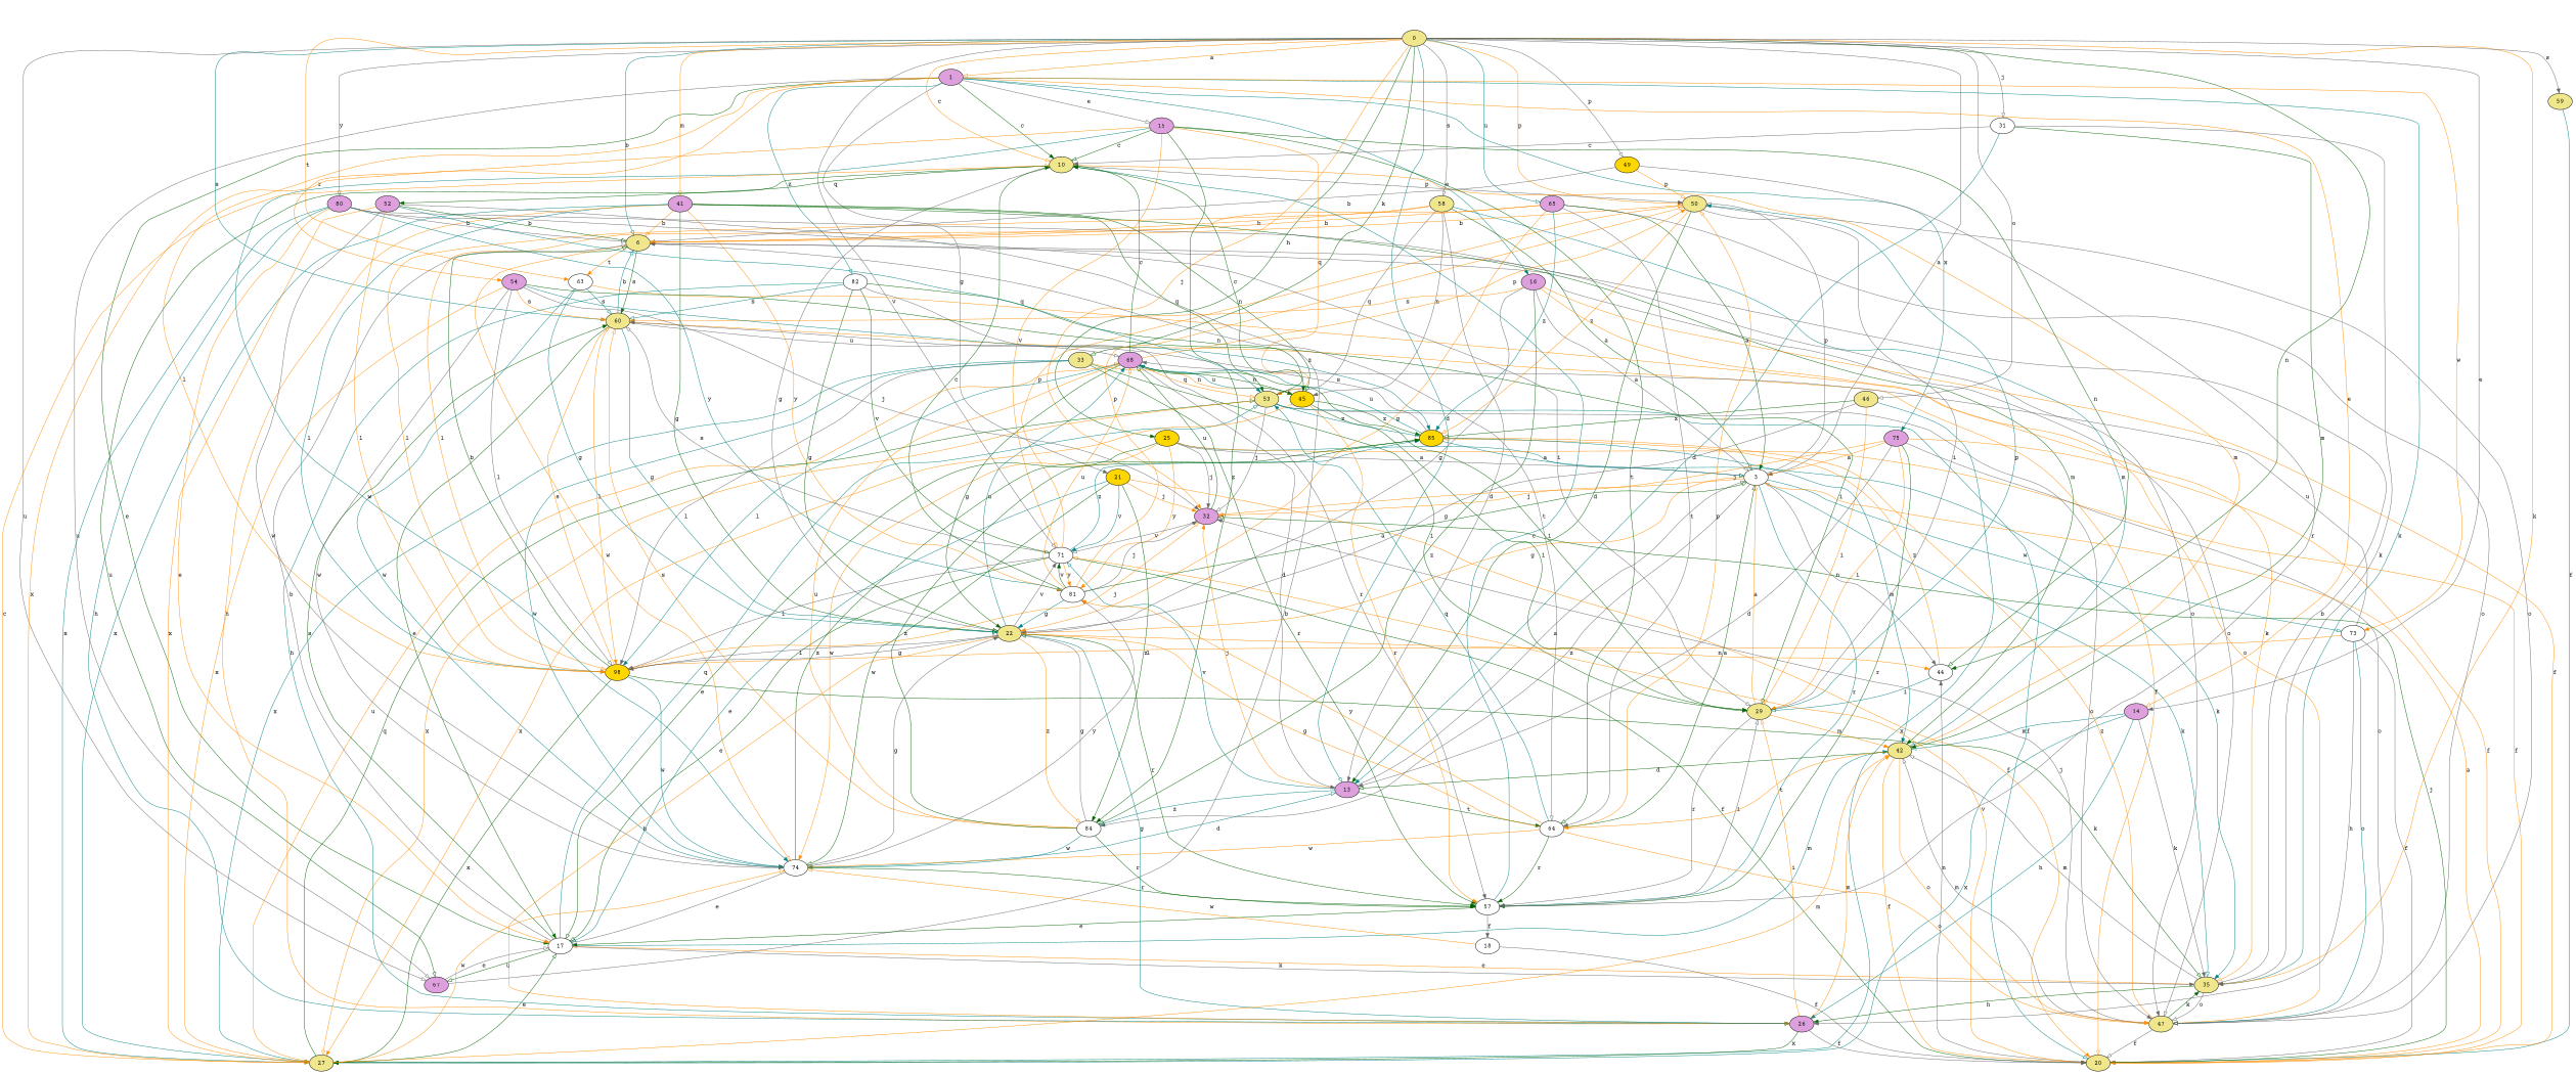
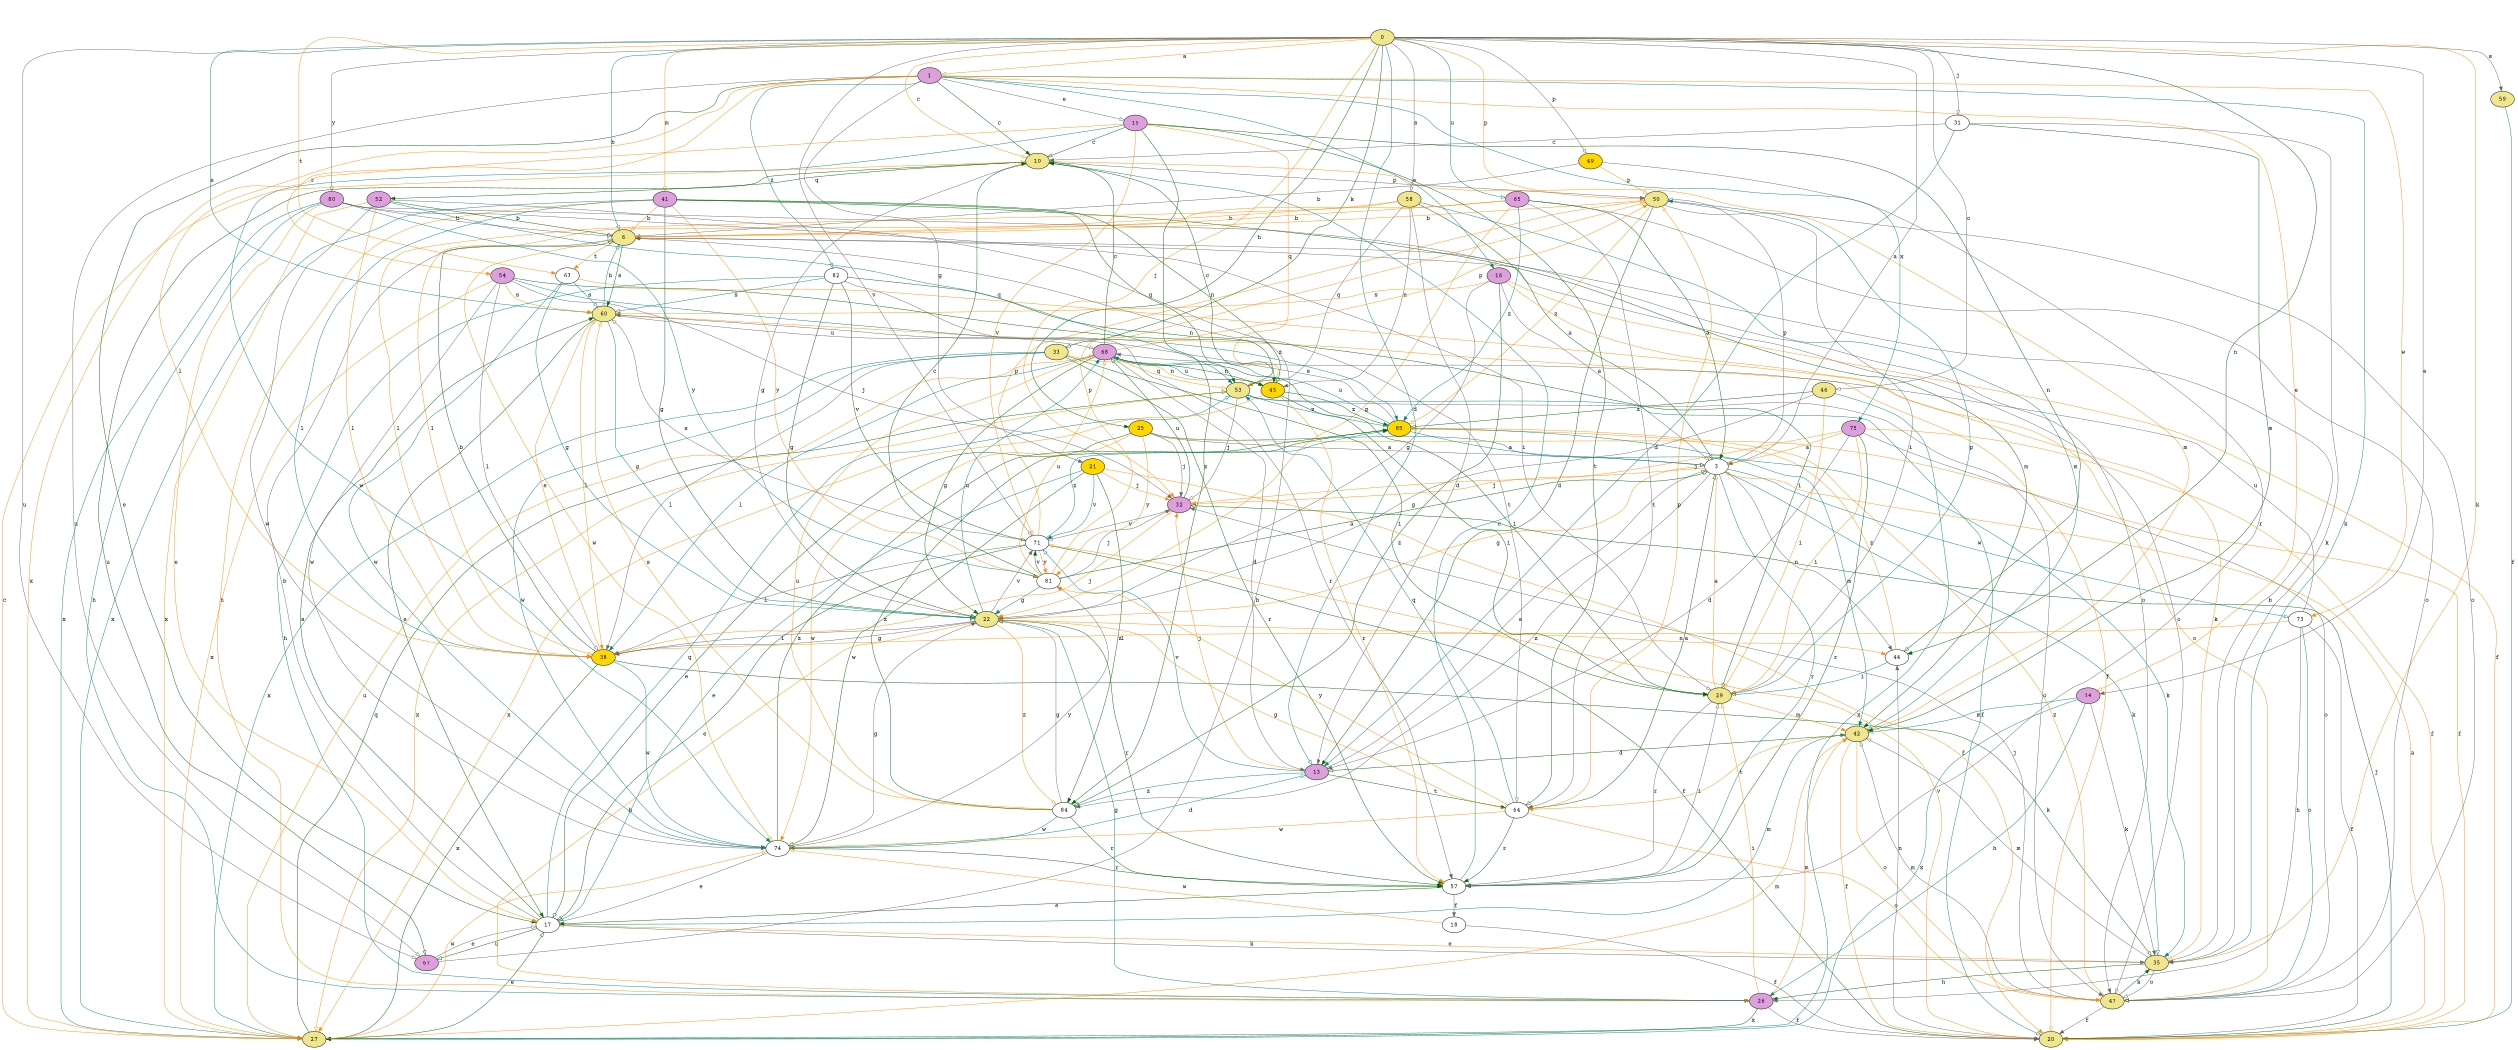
  strict digraph {
    fontname="Courier Prime"
    node [fillcolor=khaki fontname="Courier Prime" style=filled]
    edge [arrowhead=onormal color=darkorange fontname="Courier Prime"]
    1 [fillcolor=plum]
    0
    3 [fillcolor=white]
    6
    10
    13 [fillcolor=plum]
    14 [fillcolor=plum]
    25 [fillcolor=gold]
    31 [fillcolor=white]
    32 [fillcolor=plum]
    33
    35
    41 [fillcolor=plum]
    44 [fillcolor=white]
    46
    49 [fillcolor=gold]
    50
    58
    59
    60
    63 [fillcolor=white]
    65 [fillcolor=plum]
    67 [fillcolor=plum]
    71 [fillcolor=white]
    80 [fillcolor=plum]
    15 [fillcolor=plum]
    16 [fillcolor=plum]
    17 [fillcolor=white]
    21 [fillcolor=gold]
-   38 [fillcolor=gold label=98]
+   38 [fillcolor=gold]
    54 [fillcolor=plum]
    73 [fillcolor=white]
    75 [fillcolor=plum]
    82 [fillcolor=white]
    22
    57 [fillcolor=white]
    84 [fillcolor=white]
    47
    74 [fillcolor=white]
    42
    52 [fillcolor=plum]
    64 [fillcolor=white]
    26 [fillcolor=plum]
    n44 [label=27]
    20
    81 [fillcolor=white]
    68 [fillcolor=plum]
    29
    45 [fillcolor=gold]
    53
    85 [fillcolor=gold]
    18 [fillcolor=white]
    1 -> 10 [arrowhead=normal color=darkgreen label=c]
    1 -> 14 [label=e]
    1 -> 35 [arrowhead=normal color=teal label=k]
    1 -> 67 [color=gray40 label=u]
    1 -> 15 [color=gray40 label=e]
    1 -> 16 [arrowhead=normal color=teal label=e]
    1 -> 17 [arrowhead=normal color=darkgreen label=e]
    1 -> 21 [arrowhead=normal color=gray40 label=g]
    1 -> 38 [label=l]
    1 -> 54 [arrowhead=normal label=r]
    1 -> 73 [arrowhead=normal label=w]
    1 -> 75 [arrowhead=normal color=teal label=x]
    1 -> 82 [color=teal label=z]
    0 -> 1 [label=a]
    0 -> 3 [arrowhead=normal color=gray40 label=a]
    0 -> 6 [color=teal label=b]
    0 -> 10 [label=c]
    0 -> 13 [color=teal label=d]
    0 -> 14 [arrowhead=normal color=gray40 label=e]
    0 -> 25 [arrowhead=normal color=darkgreen label=h]
    0 -> 31 [color=gray40 label=j]
    0 -> 32 [arrowhead=normal label=j]
    0 -> 33 [color=darkgreen label=k]
    0 -> 35 [arrowhead=normal label=k]
    0 -> 41 [label=m]
    0 -> 44 [arrowhead=normal color=darkgreen label=n]
    0 -> 46 [color=gray40 label=o]
    0 -> 49 [color=gray40 label=p]
    0 -> 50 [arrowhead=normal label=p]
    0 -> 58 [color=gray40 label=s]
    0 -> 59 [arrowhead=normal color=gray40 label=s]
    0 -> 60 [color=teal label=s]
    0 -> 63 [arrowhead=normal label=t]
    0 -> 65 [color=teal label=u]
    0 -> 67 [color=gray40 label=u]
    0 -> 71 [color=gray40 label=v]
    0 -> 80 [color=gray40 label=y]
    3 -> 32 [arrowhead=normal label=j]
    3 -> 35 [color=teal label=k]
    3 -> 44 [arrowhead=normal color=gray40 label=n]
    3 -> 50 [color=gray40 label=p]
    3 -> 73 [color=teal label=w]
    3 -> 22 [label=g]
    3 -> 57 [arrowhead=normal color=teal label=r]
    3 -> 84 [arrowhead=normal color=gray40 label=z]
    6 -> 60 [arrowhead=normal color=darkgreen label=s]
    6 -> 63 [arrowhead=normal label=t]
    6 -> 47 [color=gray40 label=o]
    6 -> 74 [label=w]
    10 -> 50 [arrowhead=normal color=gray40 label=p]
    10 -> 67 [color=darkgreen label=u]
    10 -> 22 [color=gray40 label=g]
    10 -> 42 [label=m]
    10 -> 52 [arrowhead=normal color=darkgreen label=q]
    13 -> 3 [color=gray40 label=a]
    13 -> 32 [arrowhead=normal label=j]
    13 -> 71 [color=teal label=v]
    13 -> 84 [color=teal label=z]
    13 -> 64 [arrowhead=normal color=darkgreen label=t]
    14 -> 35 [arrowhead=normal color=gray40 label=k]
    14 -> 42 [color=teal label=m]
    14 -> 26 [arrowhead=normal color=teal label=h]
    14 -> n44 [arrowhead=normal color=teal label=x]
    25 -> 3 [color=gray40 label=a]
    25 -> 32 [arrowhead=normal color=gray40 label=j]
    25 -> 35 [arrowhead=normal color=teal label=k]
    25 -> 17 [color=darkgreen label=e]
    25 -> 74 [arrowhead=normal label=w]
    25 -> 20 [label=f]
    25 -> 81 [arrowhead=normal label=y]
    31 -> 10 [arrowhead=normal color=gray40 label=c]
    31 -> 13 [arrowhead=normal color=teal label=d]
    31 -> 35 [arrowhead=normal color=gray40 label=k]
    31 -> 42 [arrowhead=normal color=darkgreen label=m]
    32 -> 71 [color=gray40 label=v]
    32 -> 68 [color=darkgreen label=u]
    33 -> 38 [arrowhead=normal color=gray40 label=l]
    33 -> 57 [arrowhead=normal color=darkgreen label=r]
    33 -> 74 [arrowhead=normal color=teal label=w]
    33 -> n44 [color=teal label=x]
    33 -> 29 [color=darkgreen label=i]
    33 -> 45 [arrowhead=normal label=n]
    35 -> 6 [arrowhead=normal color=gray40 label=b]
    35 -> 17 [label=e]
    35 -> 47 [color=gray40 label=o]
    35 -> 42 [color=gray40 label=m]
    35 -> 26 [arrowhead=normal color=darkgreen label=h]
    41 -> 6 [label=b]
    41 -> 38 [color=teal label=l]
    41 -> 22 [color=darkgreen label=g]
    41 -> 42 [arrowhead=normal color=darkgreen label=m]
    41 -> 26 [label=h]
    41 -> n44 [arrowhead=normal color=teal label=x]
    41 -> 81 [arrowhead=normal label=y]
    41 -> 45 [color=darkgreen label=n]
    41 -> 53 [arrowhead=normal color=darkgreen label=q]
    44 -> 29 [color=teal label=i]
    44 -> 85 [label=z]
    46 -> 22 [color=gray40 label=g]
    46 -> n44 [arrowhead=normal color=teal label=x]
    46 -> 29 [label=i]
    46 -> 85 [color=darkgreen label=z]
    49 -> 6 [color=gray40 label=b]
    49 -> 50 [label=p]
    49 -> 57 [arrowhead=normal color=gray40 label=r]
    50 -> 6 [arrowhead=normal label=b]
    50 -> 13 [arrowhead=normal color=darkgreen label=d]
    50 -> 47 [color=gray40 label=o]
    50 -> 29 [arrowhead=normal color=gray40 label=i]
    50 -> 85 [label=z]
    58 -> 3 [color=darkgreen label=a]
    58 -> 6 [label=b]
    58 -> 13 [arrowhead=normal color=gray40 label=d]
    58 -> 38 [arrowhead=normal label=l]
    58 -> 42 [color=teal label=m]
    58 -> 45 [arrowhead=normal color=gray40 label=n]
    58 -> 53 [color=gray40 label=q]
    59 -> 20 [arrowhead=normal color=teal label=f]
    60 -> 6 [color=teal label=b]
    60 -> 17 [arrowhead=normal color=darkgreen label=e]
    60 -> 38 [arrowhead=normal label=l]
    60 -> 22 [color=teal label=g]
    60 -> 20 [label=f]
    60 -> 68 [color=gray40 label=u]
    63 -> 35 [label=k]
    63 -> 60 [color=teal label=s]
    63 -> 22 [color=teal label=g]
    63 -> 74 [arrowhead=normal color=teal label=w]
    65 -> 3 [arrowhead=normal color=darkgreen label=a]
    65 -> 6 [arrowhead=normal label=b]
    65 -> 38 [label=l]
    65 -> 22 [arrowhead=normal label=g]
    65 -> 47 [color=gray40 label=o]
    65 -> 64 [arrowhead=normal color=gray40 label=t]
    65 -> 85 [arrowhead=normal color=teal label=z]
    67 -> 6 [arrowhead=normal color=gray40 label=b]
    67 -> 17 [color=gray40 label=e]
    71 -> 50 [label=p]
    71 -> 60 [color=gray40 label=s]
    71 -> 17 [color=darkgreen label=e]
    71 -> 38 [arrowhead=normal color=gray40 label=l]
    71 -> 20 [arrowhead=normal color=darkgreen label=f]
    71 -> 81 [arrowhead=normal label=y]
    71 -> 85 [arrowhead=normal color=teal label=z]
    80 -> 6 [color=gray40 label=b]
    80 -> 17 [arrowhead=normal label=e]
    80 -> 47 [arrowhead=normal color=gray40 label=o]
    80 -> 26 [color=teal label=h]
    80 -> n44 [color=teal label=x]
    80 -> 81 [color=teal label=y]
    80 -> 29 [color=gray40 label=i]
    15 -> 10 [color=darkgreen label=c]
    15 -> 44 [color=darkgreen label=n]
    15 -> 71 [label=v]
    15 -> 84 [arrowhead=normal color=darkgreen label=z]
    15 -> 74 [arrowhead=normal color=teal label=w]
    15 -> 64 [color=darkgreen label=t]
    15 -> n44 [label=x]
    15 -> 53 [arrowhead=normal label=q]
    16 -> 3 [color=gray40 label=a]
    16 -> 60 [arrowhead=normal label=s]
    16 -> 22 [arrowhead=normal color=gray40 label=g]
    16 -> 84 [color=darkgreen label=z]
    16 -> 47 [label=o]
    16 -> 20 [label=f]
    17 -> 6 [color=gray40 label=b]
    17 -> 35 [arrowhead=normal color=gray40 label=k]
    17 -> 60 [arrowhead=normal color=darkgreen label=s]
    17 -> 67 [color=darkgreen label=u]
    17 -> 42 [arrowhead=normal color=teal label=m]
    17 -> 53 [color=teal label=q]
    21 -> 32 [arrowhead=normal label=j]
    21 -> 71 [arrowhead=normal color=teal label=v]
    21 -> 17 [color=teal label=e]
    21 -> 84 [arrowhead=normal color=darkgreen label=z]
    21 -> 74 [color=darkgreen label=w]
    21 -> 20 [arrowhead=normal label=f]
    38 -> 6 [color=darkgreen label=b]
    38 -> 32 [label=j]
    38 -> 35 [color=darkgreen label=k]
    38 -> 60 [label=s]
    38 -> 22 [color=gray40 label=g]
    38 -> 74 [color=teal label=w]
    38 -> n44 [arrowhead=normal color=darkgreen label=x]
    54 -> 32 [arrowhead=normal color=gray40 label=j]
    54 -> 60 [arrowhead=normal label=s]
    54 -> 38 [color=gray40 label=l]
    54 -> 74 [color=gray40 label=w]
    54 -> n44 [label=x]
    54 -> 29 [color=darkgreen label=i]
    54 -> 85 [arrowhead=normal color=teal label=z]
    73 -> 38 [arrowhead=normal label=l]
    73 -> 47 [color=teal label=o]
    73 -> 26 [arrowhead=normal color=gray40 label=h]
    73 -> 20 [arrowhead=normal color=gray40 label=f]
    73 -> 68 [arrowhead=normal color=gray40 label=u]
    75 -> 3 [label=a]
    75 -> 13 [arrowhead=normal color=gray40 label=d]
    75 -> 32 [label=j]
    75 -> 57 [color=darkgreen label=r]
    75 -> 47 [color=gray40 label=o]
    75 -> 20 [arrowhead=normal label=f]
    75 -> 29 [arrowhead=normal label=i]
    82 -> 60 [color=teal label=s]
    82 -> 71 [color=darkgreen label=v]
    82 -> 22 [color=darkgreen label=g]
    82 -> 57 [arrowhead=normal color=gray40 label=r]
    82 -> 26 [arrowhead=normal color=teal label=h]
    82 -> 45 [arrowhead=normal color=darkgreen label=n]
    22 -> 44 [arrowhead=normal label=n]
    22 -> 71 [arrowhead=normal color=gray40 label=v]
    22 -> 38 [arrowhead=normal color=gray40 label=l]
    22 -> 57 [arrowhead=normal color=darkgreen label=r]
    22 -> 84 [label=z]
    22 -> 26 [arrowhead=normal label=h]
    22 -> 68 [arrowhead=normal color=teal label=u]
    57 -> 10 [arrowhead=normal color=teal label=c]
    57 -> 17 [arrowhead=normal color=darkgreen label=e]
    57 -> 29 [color=gray40 label=i]
    57 -> 18 [arrowhead=normal color=gray40 label=f]
    84 -> 60 [label=s]
    84 -> 22 [color=gray40 label=g]
    84 -> 57 [arrowhead=normal color=darkgreen label=r]
    84 -> 74 [arrowhead=normal color=teal label=w]
    84 -> 68 [label=u]
    84 -> 85 [arrowhead=normal color=darkgreen label=z]
    47 -> 32 [arrowhead=normal color=gray40 label=j]
    47 -> 35 [arrowhead=normal color=darkgreen label=k]
    47 -> 42 [color=gray40 label=m]
-   47 -> 20 [color=gray40 label=f]
+   47 -> 20 [arrowhead=normal color=gray40 label=f]
    47 -> 85 [label=z]
    74 -> 13 [color=teal label=d]
    74 -> 17 [color=gray40 label=e]
    74 -> 22 [arrowhead=normal color=gray40 label=g]
    74 -> 57 [arrowhead=normal color=darkgreen label=r]
    74 -> 81 [arrowhead=normal color=gray40 label=y]
    74 -> 85 [color=darkgreen label=z]
    42 -> 13 [color=darkgreen label=d]
    42 -> 47 [arrowhead=normal label=o]
    42 -> 64 [arrowhead=normal label=t]
    42 -> 20 [label=f]
    52 -> 6 [color=darkgreen label=b]
    52 -> 38 [arrowhead=normal label=l]
    52 -> 74 [color=gray40 label=w]
    52 -> 64 [color=gray40 label=t]
    52 -> n44 [label=x]
    52 -> 53 [arrowhead=normal color=teal label=q]
    64 -> 3 [color=darkgreen label=a]
    64 -> 50 [label=p]
    64 -> 22 [arrowhead=normal label=g]
    64 -> 57 [arrowhead=normal color=darkgreen label=r]
    64 -> 47 [label=o]
    64 -> 74 [label=w]
    64 -> 81 [arrowhead=normal label=y]
    64 -> 53 [arrowhead=normal color=teal label=q]
    26 -> 22 [color=teal label=g]
    26 -> 42 [arrowhead=normal label=m]
    26 -> n44 [color=darkgreen label=x]
    26 -> 20 [arrowhead=normal color=gray40 label=f]
    26 -> 29 [label=i]
    n44 -> 10 [label=c]
    n44 -> 17 [color=darkgreen label=e]
    n44 -> 74 [label=w]
    n44 -> 42 [label=m]
    n44 -> 68 [label=u]
    n44 -> 53 [color=darkgreen label=q]
    20 -> 3 [label=a]
    20 -> 32 [color=darkgreen label=j]
    20 -> 44 [arrowhead=normal color=gray40 label=n]
    20 -> 71 [label=v]
    81 -> 3 [color=darkgreen label=a]
    81 -> 10 [arrowhead=normal color=darkgreen label=c]
    81 -> 32 [arrowhead=normal color=gray40 label=j]
    81 -> 50 [label=p]
    81 -> 71 [arrowhead=normal color=darkgreen label=v]
    81 -> 22 [arrowhead=normal color=teal label=g]
    81 -> 68 [label=u]
    68 -> 10 [color=darkgreen label=c]
    68 -> 13 [arrowhead=normal color=gray40 label=d]
    68 -> 50 [arrowhead=normal label=p]
    68 -> 38 [arrowhead=normal color=teal label=l]
    68 -> 22 [arrowhead=normal color=darkgreen label=g]
    68 -> 29 [color=darkgreen label=i]
    68 -> 45 [arrowhead=normal color=darkgreen label=n]
    68 -> 53 [label=q]
    29 -> 3 [label=a]
    29 -> 50 [arrowhead=normal color=teal label=p]
    29 -> 57 [color=gray40 label=r]
    29 -> 42 [arrowhead=normal label=m]
    45 -> 57 [arrowhead=normal label=r]
    45 -> n44 [arrowhead=normal label=x]
    45 -> 68 [color=teal label=u]
    45 -> 29 [arrowhead=normal color=darkgreen label=i]
    45 -> 85 [arrowhead=normal color=darkgreen label=z]
    53 -> 10 [arrowhead=normal color=darkgreen label=c]
    53 -> 32 [color=gray40 label=j]
    53 -> 47 [arrowhead=normal color=gray40 label=o]
    53 -> n44 [label=x]
    53 -> 20 [color=teal label=f]
    53 -> 85 [color=teal label=z]
    85 -> 3 [color=teal label=a]
    85 -> 60 [arrowhead=normal color=gray40 label=s]
    85 -> 42 [arrowhead=normal color=teal label=m]
    85 -> 68 [arrowhead=normal color=teal label=u]
    18 -> 74 [label=w]
    18 -> 20 [arrowhead=normal color=gray40 label=f]
  }
